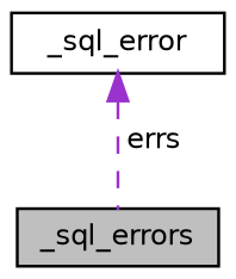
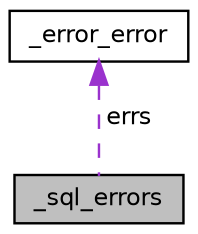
  digraph {
    node [color=black fontname=Helvetica fontsize=10 shape=record style=filled]
    n1 [fillcolor=grey75 fontcolor=black height=0.2 label=_sql_errors width=0.4]
-   n2 [fillcolor=white height=0.2 label=_sql_error width=0.4]
+   n2 [fillcolor=white height=0.2 label=_error_error width=0.4]
    n2 -> n1 [color=darkorchid3 dir=back fontname=Helvetica fontsize=10 label=" errs" labelfontname=Helvetica labelfontsize=10 style=dashed]
  }
